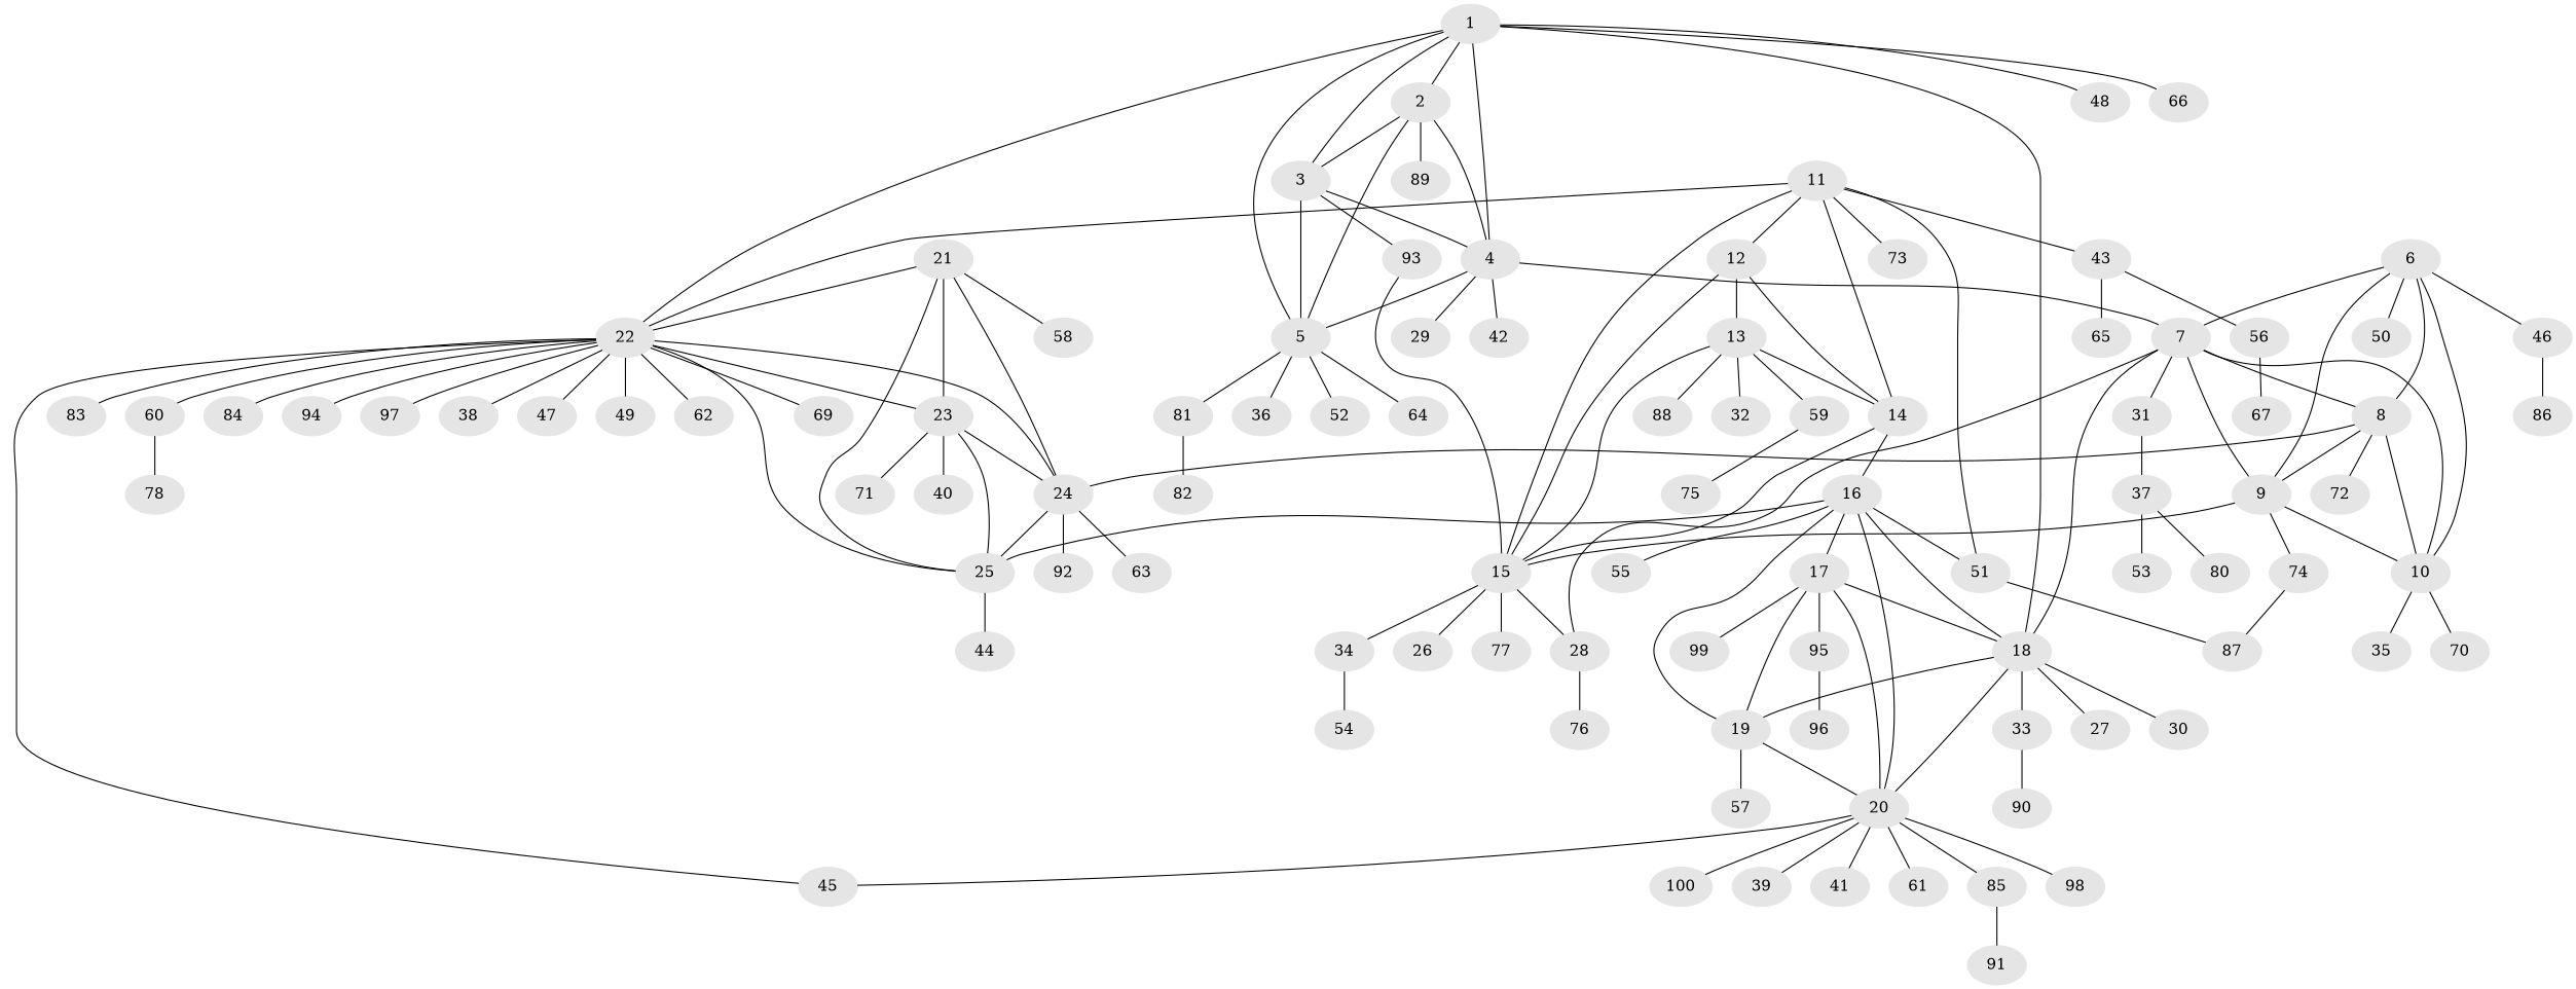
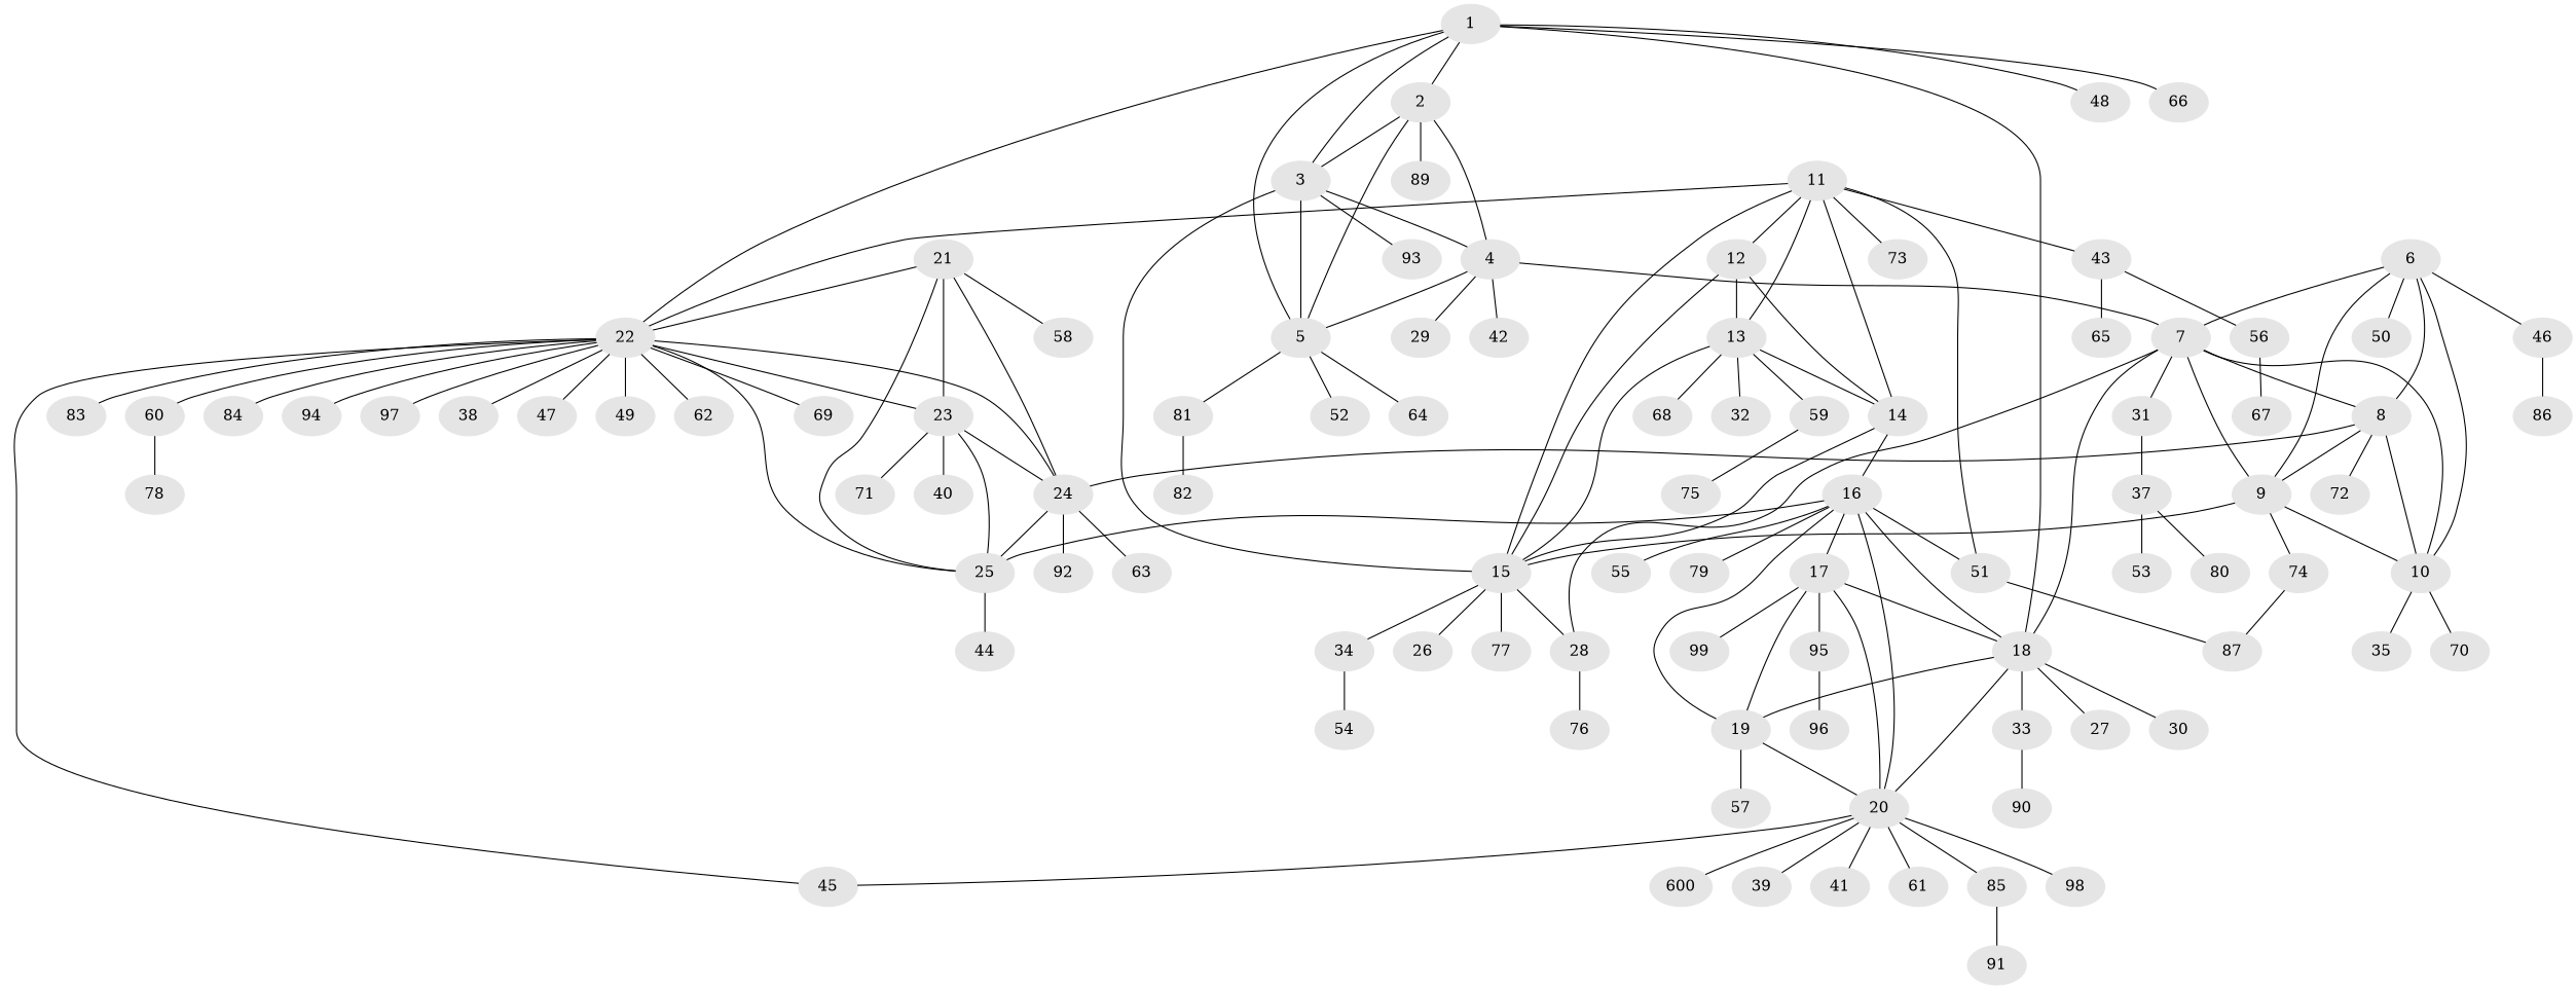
  graph {
    node [color=gray90 style=filled]
    1
    2
    3
    4
    5
    18
    22
    48
    66
    89
    15
    93
    7
    29
    42
-   36
    52
    64
    81
    19
    20
    27
    30
    33
    24
    25
    45
    23
    38
    47
    49
    60
    62
    69
    83
    84
    94
    97
    28
    26
    34
    77
    8
    9
    10
    31
    82
    6
    46
    50
    72
    74
    35
    70
    86
    76
    37
    63
    92
    87
    11
    12
    13
    14
    43
    51
    73
    32
    59
-   88
+   88 [label=68]
    16
    56
    65
    75
    17
    55
+   79
    54
    95
    99
    57
    39
    41
    61
    85
    98
-   100
+   100 [label=600]
    44
    96
    90
    91
    21
    58
    40
    71
    78
    53
    80
    67
    1 -- 2
    1 -- 3
-   1 -- 4
    1 -- 5
    1 -- 18
    1 -- 22
    1 -- 48
    1 -- 66
    2 -- 3
    2 -- 4
    2 -- 5
    2 -- 89
    3 -- 4
    3 -- 5
-   93 -- 15
+   3 -- 15
    3 -- 93
    4 -- 5
    4 -- 7
    4 -- 29
    4 -- 42
-   5 -- 36
    5 -- 52
    5 -- 64
    5 -- 81
    18 -- 19
    18 -- 20
    18 -- 27
    18 -- 30
    18 -- 33
    22 -- 24
    22 -- 25
    22 -- 45
    22 -- 23
    22 -- 38
    22 -- 47
    22 -- 49
    22 -- 60
    22 -- 62
    22 -- 69
    22 -- 83
    22 -- 84
    22 -- 94
    22 -- 97
    15 -- 28
    15 -- 26
    15 -- 34
    15 -- 77
    7 -- 18
    7 -- 28
    7 -- 8
    7 -- 9
    7 -- 10
    7 -- 31
    81 -- 82
    19 -- 20
    19 -- 57
    20 -- 45
    20 -- 39
    20 -- 41
    20 -- 61
    20 -- 85
    20 -- 98
    20 -- 100
    33 -- 90
    24 -- 25
    24 -- 63
    24 -- 92
    25 -- 44
    23 -- 24
    23 -- 25
    23 -- 40
    23 -- 71
    60 -- 78
    28 -- 76
    34 -- 54
    8 -- 24
    8 -- 9
    8 -- 10
    8 -- 72
    9 -- 15
    9 -- 10
    9 -- 74
    10 -- 35
    10 -- 70
    31 -- 37
    6 -- 7
    6 -- 8
    6 -- 9
    6 -- 10
    6 -- 46
    6 -- 50
    46 -- 86
    74 -- 87
    37 -- 53
    37 -- 80
    11 -- 22
    11 -- 15
    11 -- 12
+   11 -- 13
    11 -- 14
    11 -- 43
    11 -- 51
    11 -- 73
    12 -- 15
    12 -- 13
    12 -- 14
    13 -- 15
    13 -- 14
    13 -- 32
    13 -- 59
    13 -- 88
    14 -- 15
    14 -- 16
    43 -- 56
    43 -- 65
    51 -- 87
    59 -- 75
    16 -- 18
    16 -- 19
    16 -- 20
    16 -- 25
    16 -- 51
    16 -- 17
    16 -- 55
+   16 -- 79
    56 -- 67
    17 -- 18
    17 -- 19
    17 -- 20
    17 -- 95
    17 -- 99
    95 -- 96
    85 -- 91
    21 -- 22
    21 -- 24
    21 -- 25
    21 -- 23
    21 -- 58
  }
